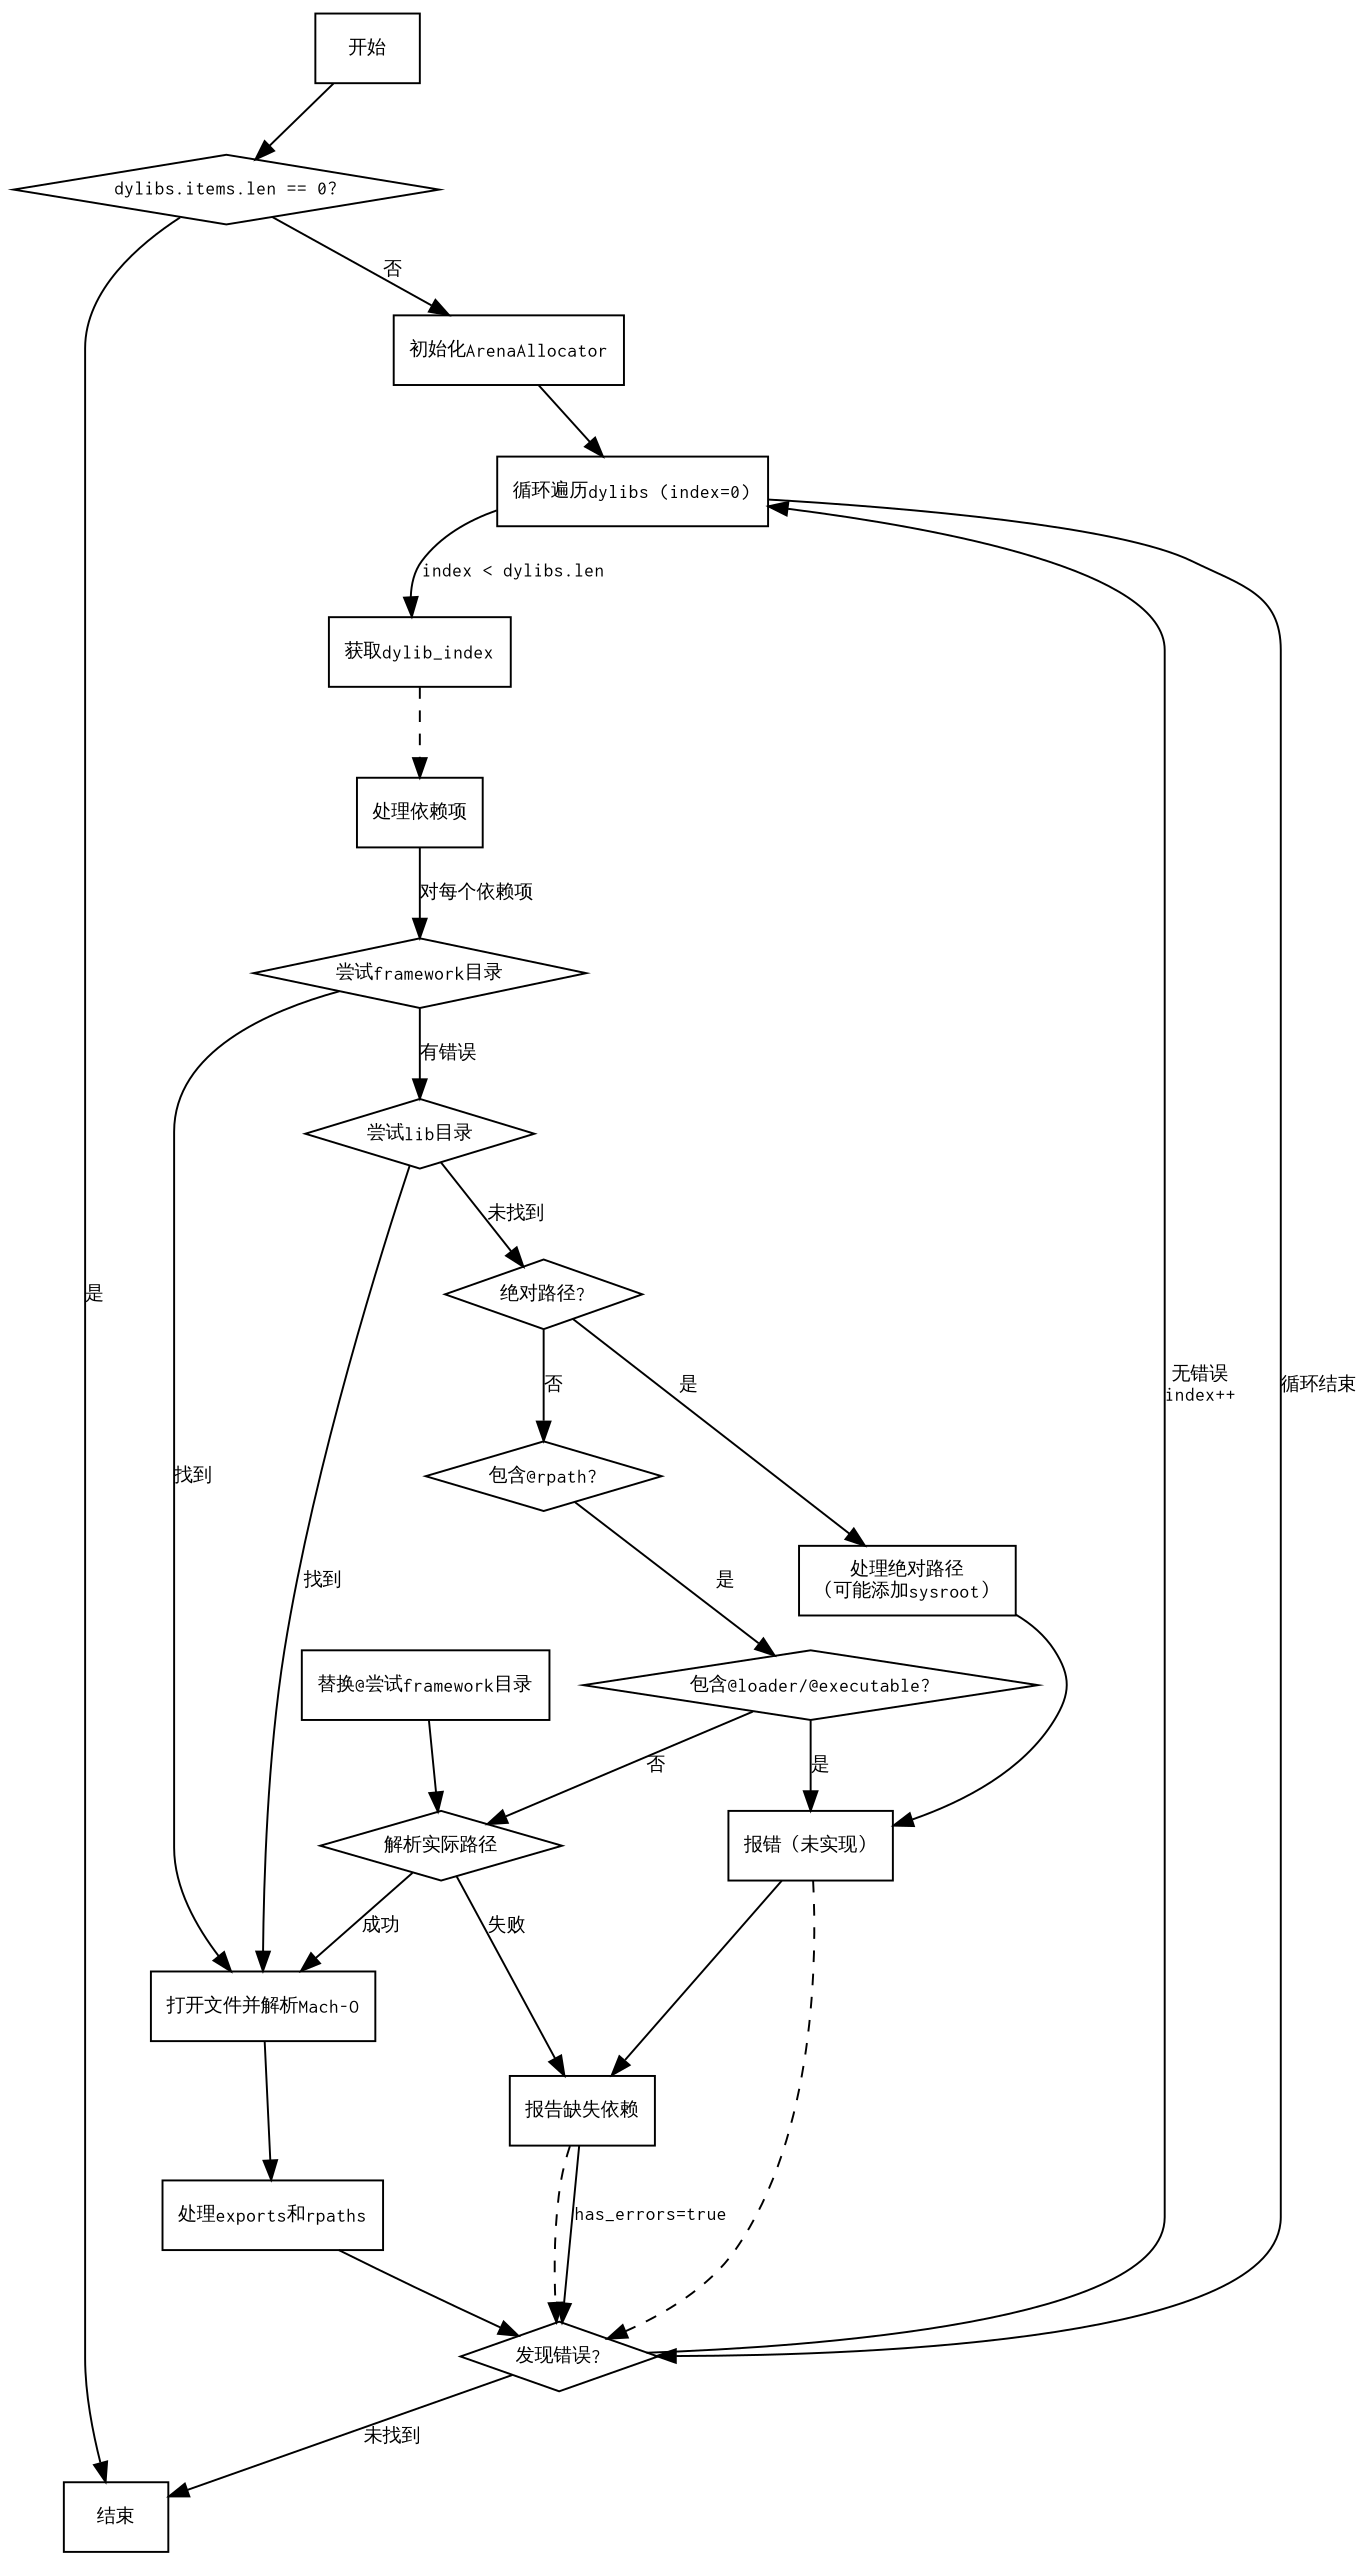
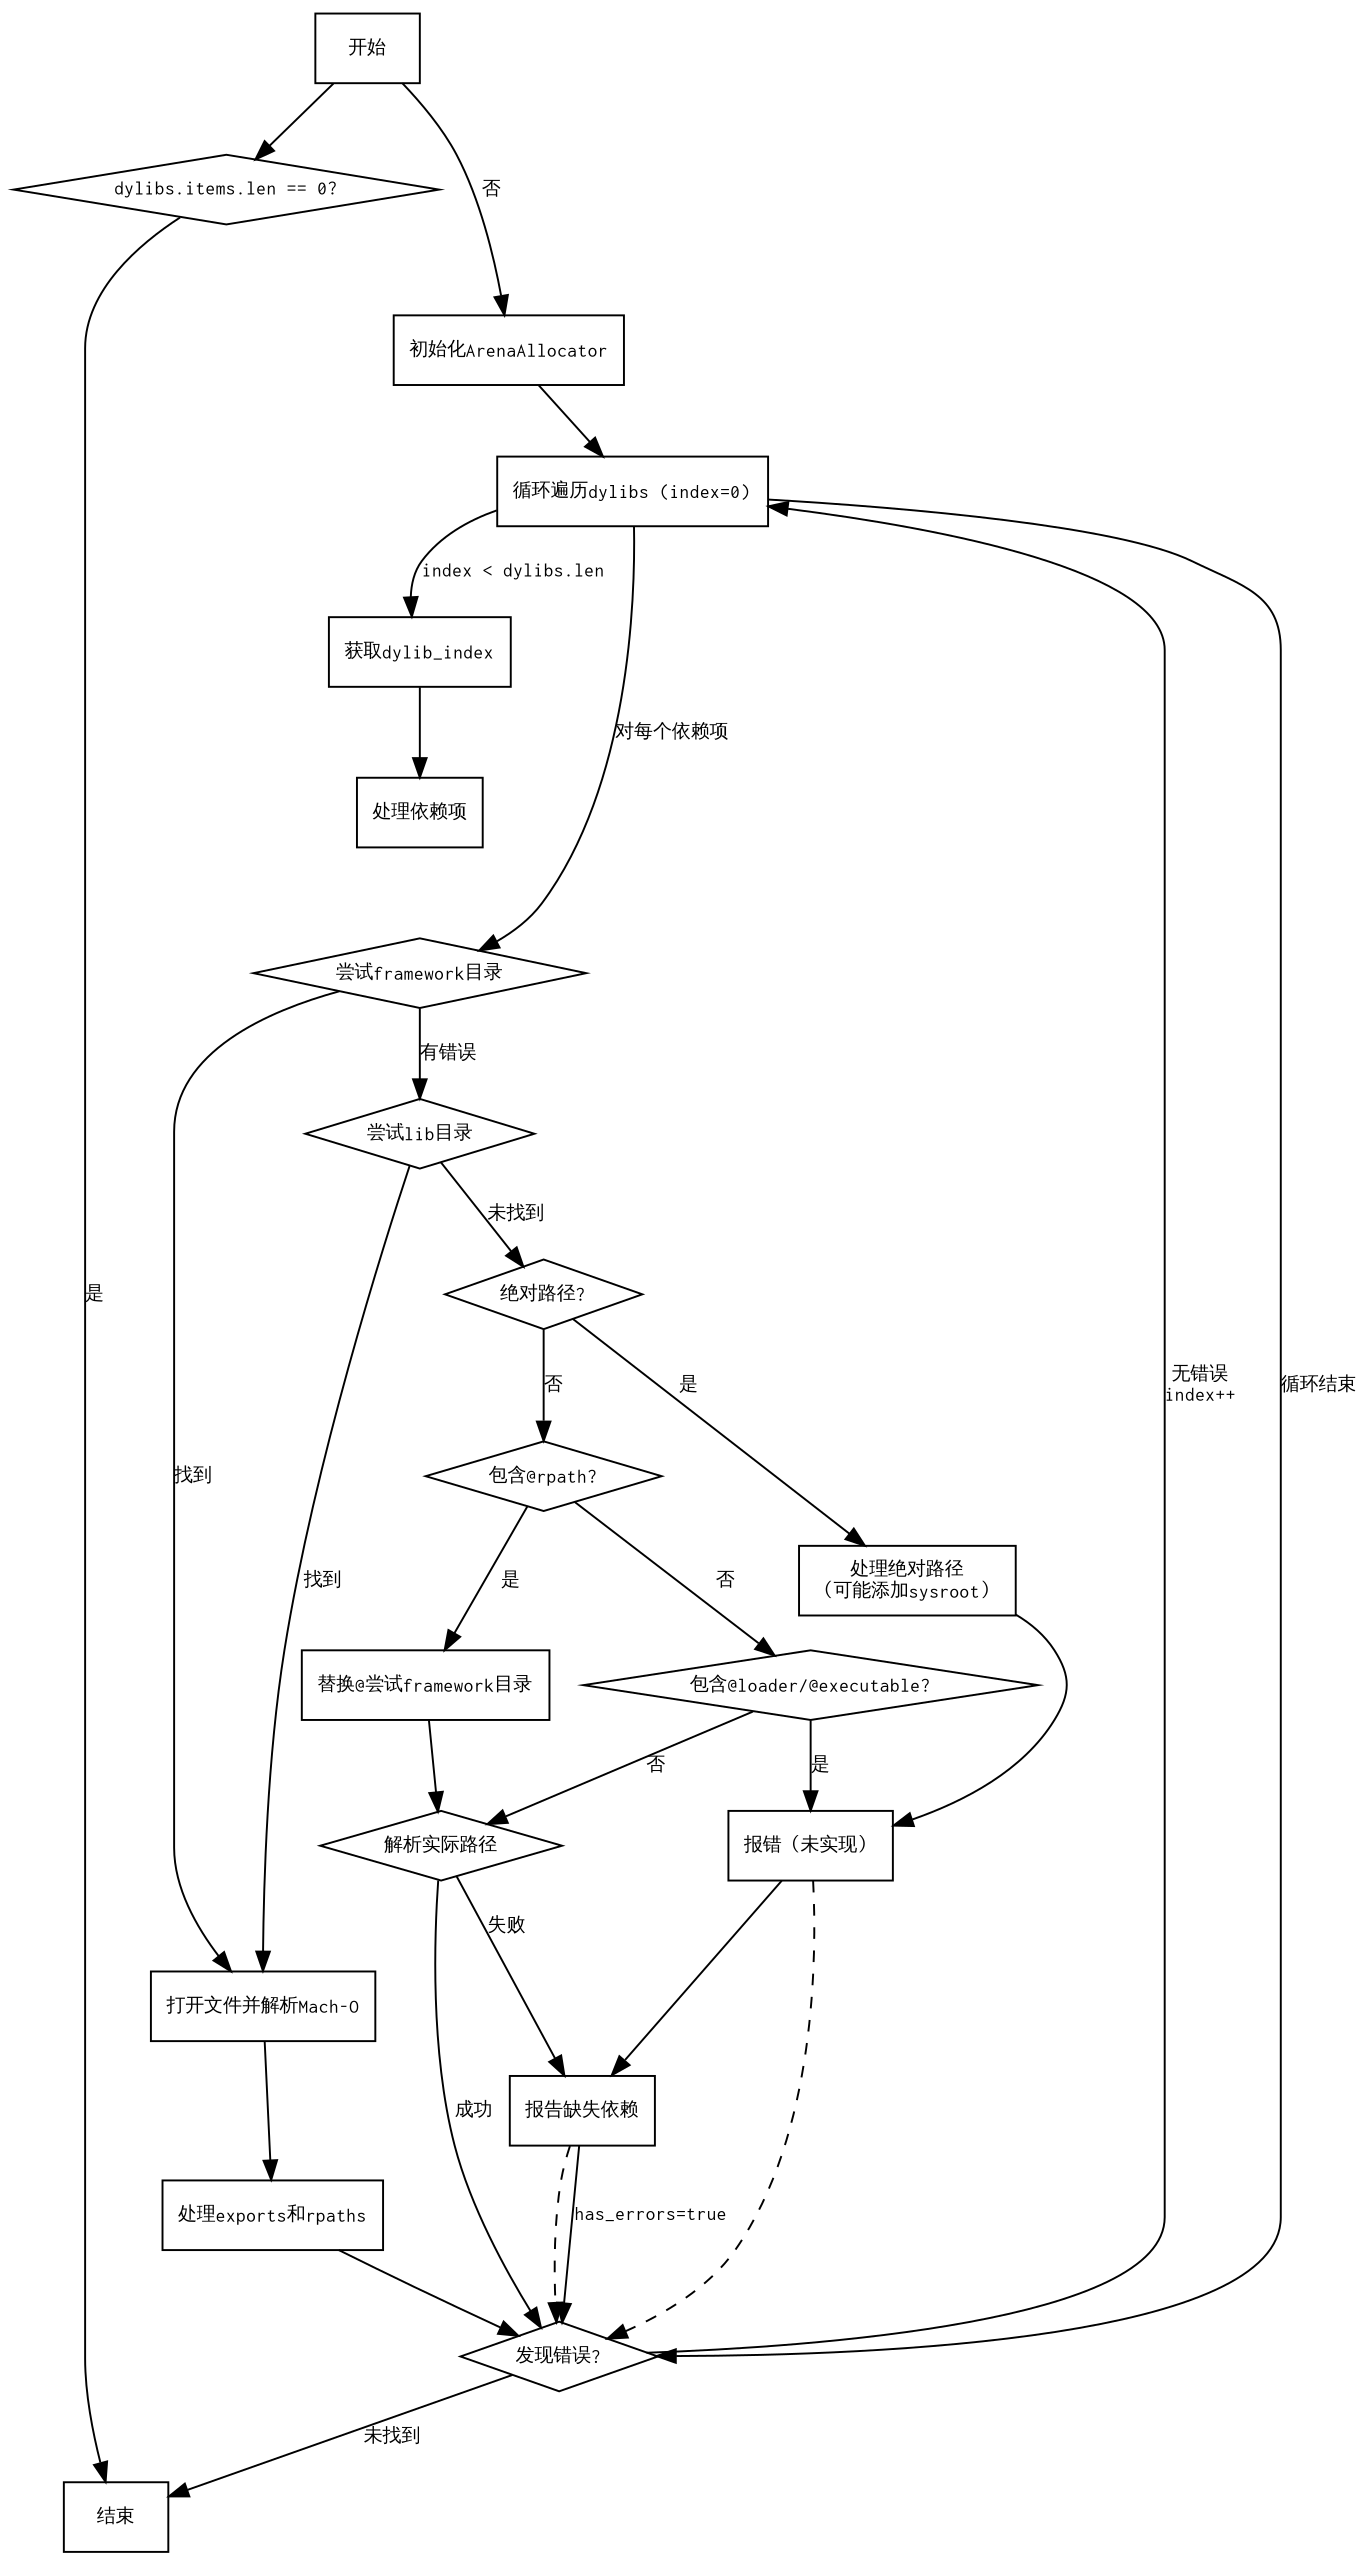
  digraph {
    node [fontname=Courier fontsize=10 shape=rectangle]
    edge [fontname=Courier fontsize=10]
    n1 [label="开始"]
    n2 [label="dylibs.items.len == 0?" shape=diamond]
    n3 [label="结束"]
    n4 [label="初始化ArenaAllocator"]
    n5 [label="循环遍历dylibs (index=0)"]
    n6 [label="获取dylib_index"]
    n7 [label="发现错误?" shape=diamond]
    n8 [label="处理依赖项"]
    n9 [label="尝试framework目录" shape=diamond]
    n10 [label="尝试lib目录" shape=diamond]
    n11 [label="打开文件并解析Mach-O"]
    n12 [label="绝对路径?" shape=diamond]
    n13 [label="处理exports和rpaths"]
    n14 [label="处理绝对路径\n（可能添加sysroot）"]
    n15 [label="包含@rpath?" shape=diamond]
    n16 [label="报错（未实现）"]
    n17 [label="替换@尝试framework目录"]
    n18 [label="包含@loader/@executable?" shape=diamond]
    n19 [label="解析实际路径" shape=diamond]
    n20 [label="报告缺失依赖"]
    n1 -> n2
    n2 -> n3 [label="是"]
-   n2 -> n4 [label="否"]
+   n1 -> n4 [label="否"]
    n4 -> n5
    n5 -> n6 [label="index < dylibs.len"]
    n5 -> n7 [label="循环结束"]
-   n6 -> n8 [style=dashed]
+   n6 -> n8
    n7 -> n3 [label="未找到"]
    n7 -> n5 [label="无错误\nindex++"]
-   n8 -> n9 [label="对每个依赖项"]
+   n5 -> n9 [label="对每个依赖项"]
    n9 -> n10 [label="有错误"]
    n9 -> n11 [label="找到"]
    n10 -> n11 [label="找到"]
    n10 -> n12 [label="未找到"]
    n11 -> n13
    n12 -> n14 [label="是"]
    n12 -> n15 [label="否"]
    n13 -> n7
    n14 -> n16
-   n15 -> n18 [label="是"]
+   n15 -> n17 [label="是"]
+   n15 -> n18 [label="否"]
    n16 -> n7 [style=dashed]
    n16 -> n20
    n17 -> n19
    n18 -> n16 [label="是"]
    n18 -> n19 [label="否"]
-   n19 -> n11 [label="成功"]
+   n19 -> n7 [label="成功"]
    n19 -> n20 [label="失败"]
    n20 -> n7 [label="has_errors=true"]
    n20 -> n7 [style=dashed]
  }
